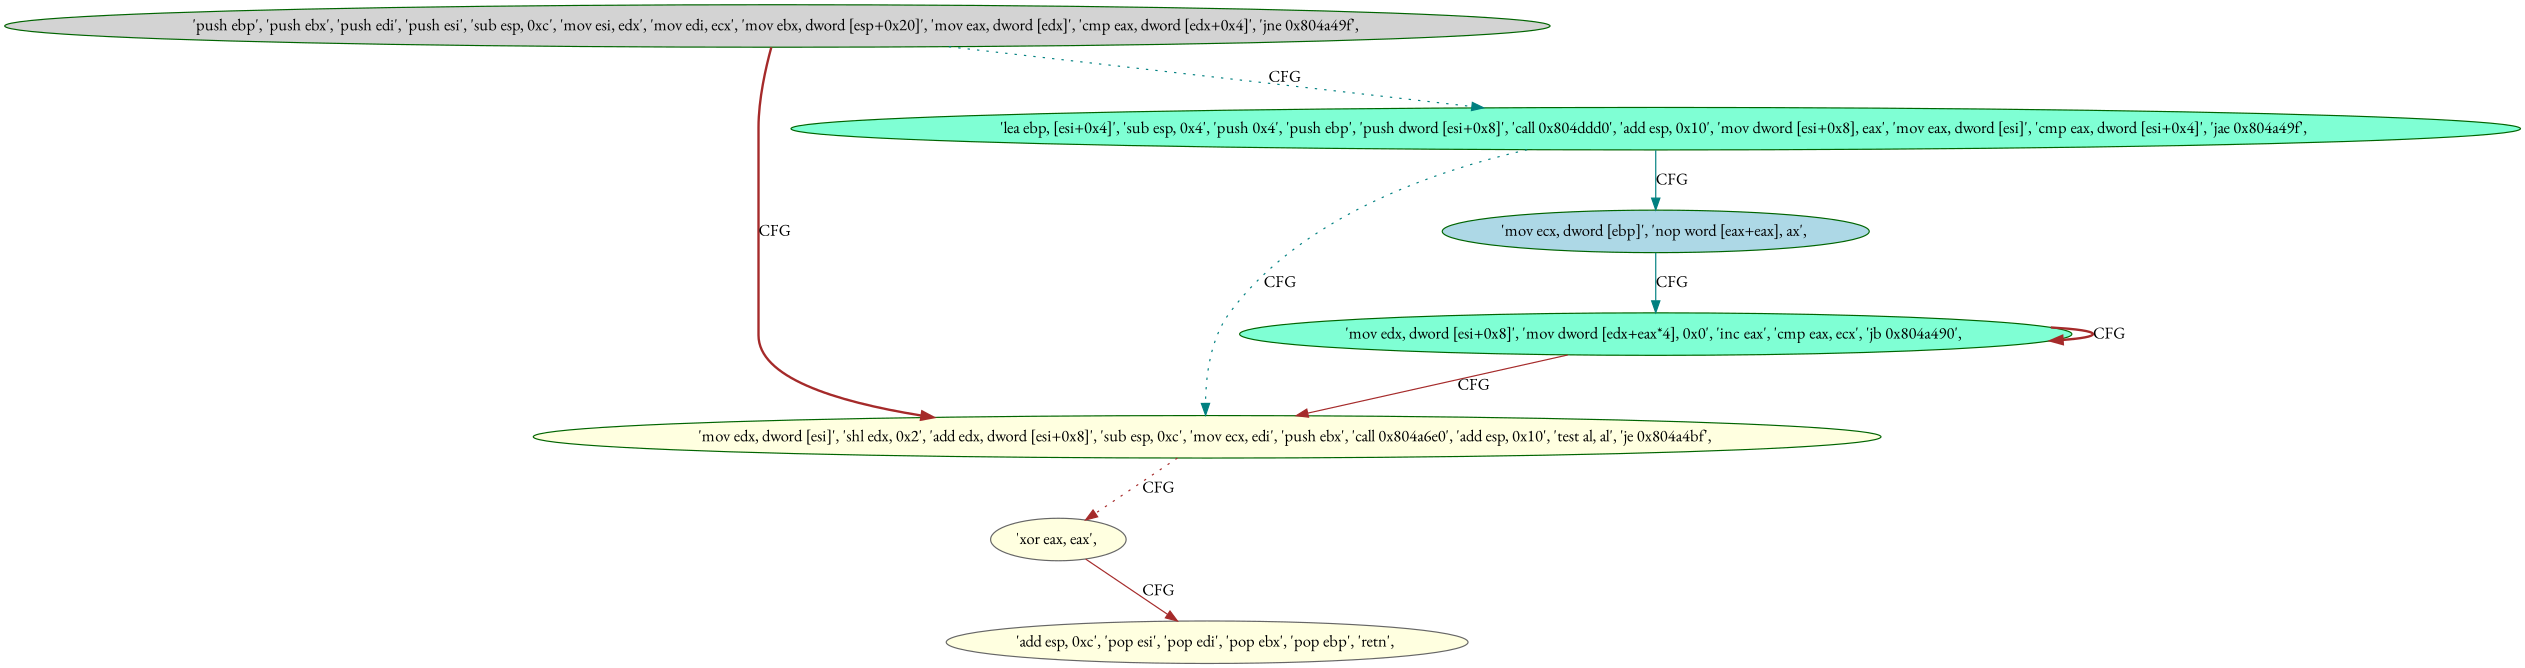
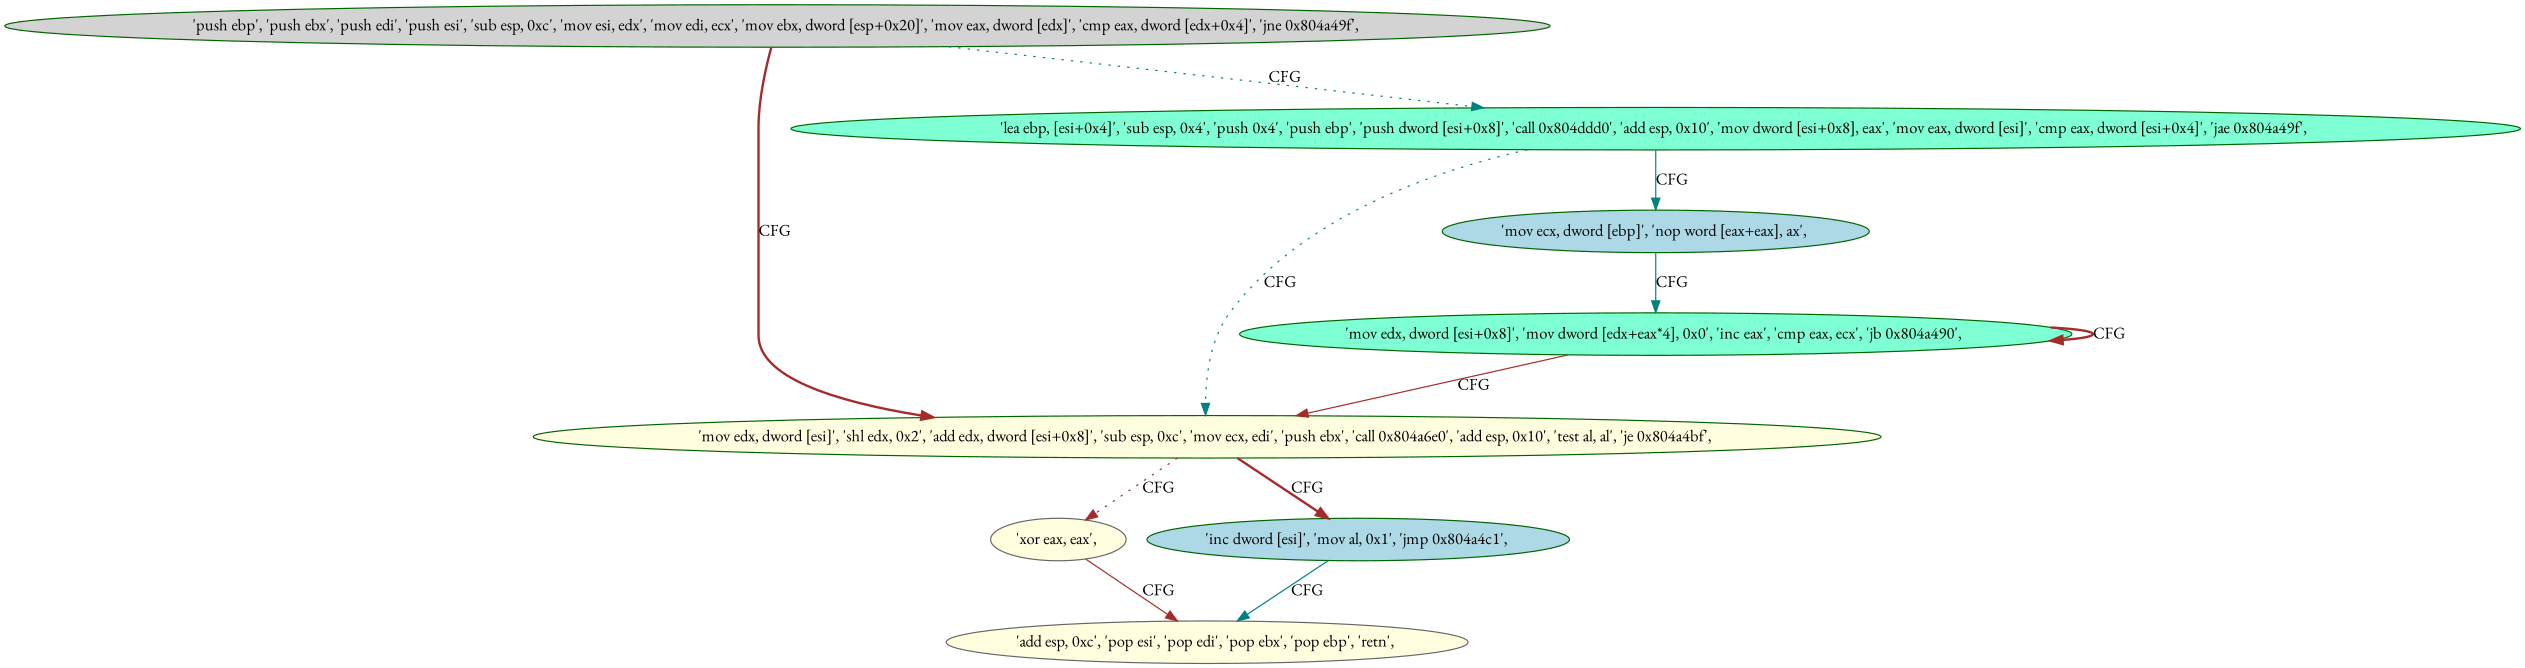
  digraph {
    fontname="EB Garamond"
    node [style=filled fillcolor=lightyellow color=darkgreen fontname="EB Garamond"]
    edge [color=brown style=solid fontname="EB Garamond"]
    n1 [label="'push ebp', 'push ebx', 'push edi', 'push esi', 'sub esp, 0xc', 'mov esi, edx', 'mov edi, ecx', 'mov ebx, dword [esp+0x20]', 'mov eax, dword [edx]', 'cmp eax, dword [edx+0x4]', 'jne 0x804a49f', " fillcolor=lightgrey]
    n2 [label="'mov edx, dword [esi]', 'shl edx, 0x2', 'add edx, dword [esi+0x8]', 'sub esp, 0xc', 'mov ecx, edi', 'push ebx', 'call 0x804a6e0', 'add esp, 0x10', 'test al, al', 'je 0x804a4bf', "]
    n3 [label="'lea ebp, [esi+0x4]', 'sub esp, 0x4', 'push 0x4', 'push ebp', 'push dword [esi+0x8]', 'call 0x804ddd0', 'add esp, 0x10', 'mov dword [esi+0x8], eax', 'mov eax, dword [esi]', 'cmp eax, dword [esi+0x4]', 'jae 0x804a49f', " fillcolor=aquamarine]
    n4 [label="'xor eax, eax', " color=gray40]
+   n5 [label="'inc dword [esi]', 'mov al, 0x1', 'jmp 0x804a4c1', " fillcolor=lightblue]
    n6 [label="'mov ecx, dword [ebp]', 'nop word [eax+eax], ax', " fillcolor=lightblue]
    n7 [label="'add esp, 0xc', 'pop esi', 'pop edi', 'pop ebx', 'pop ebp', 'retn', " color=gray40]
    n8 [label="'mov edx, dword [esi+0x8]', 'mov dword [edx+eax*4], 0x0', 'inc eax', 'cmp eax, ecx', 'jb 0x804a490', " fillcolor=aquamarine]
    n1 -> n2 [label=CFG style=bold]
    n1 -> n3 [label=CFG color=teal style=dotted]
    n2 -> n4 [label=CFG style=dotted]
+   n2 -> n5 [label=CFG style=bold]
    n3 -> n2 [label=CFG color=teal style=dotted]
    n3 -> n6 [label=CFG color=teal]
    n4 -> n7 [label=CFG]
+   n5 -> n7 [label=CFG color=teal]
    n6 -> n8 [label=CFG color=teal]
    n8 -> n2 [label=CFG]
    n8 -> n8 [label=CFG style=bold]
  }
